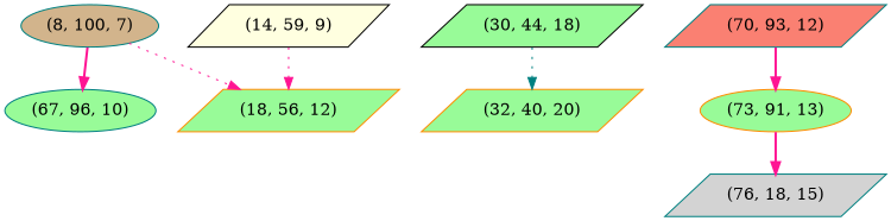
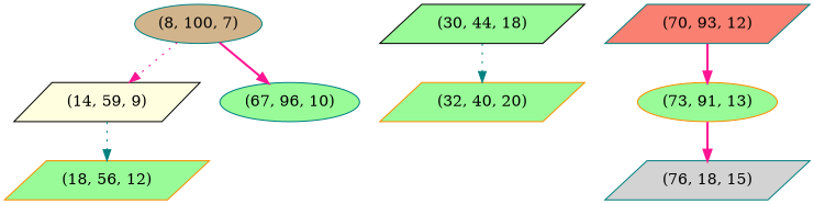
  digraph {
    node [color=teal fillcolor=palegreen shape=parallelogram style=filled]
    edge [color=deeppink style=dotted]
    "(8, 100, 7)" [fillcolor=tan shape=ellipse]
    "(14, 59, 9)" [color=black fillcolor=lightyellow]
    "(67, 96, 10)" [shape=ellipse]
    "(18, 56, 12)" [color=darkorange]
    "(30, 44, 18)" [color=black]
    "(32, 40, 20)" [color=darkorange]
    "(70, 93, 12)" [fillcolor=salmon]
    "(73, 91, 13)" [color=darkorange shape=ellipse]
    n9 [fillcolor=lightgrey label="(76, 18, 15)"]
-   "(8, 100, 7)" -> "(18, 56, 12)"
+   "(8, 100, 7)" -> "(14, 59, 9)"
    "(8, 100, 7)" -> "(67, 96, 10)" [style=bold]
-   "(14, 59, 9)" -> "(18, 56, 12)"
+   "(14, 59, 9)" -> "(18, 56, 12)" [color=teal]
    "(30, 44, 18)" -> "(32, 40, 20)" [color=teal]
    "(70, 93, 12)" -> "(73, 91, 13)" [style=bold]
    "(73, 91, 13)" -> n9 [style=bold]
  }
